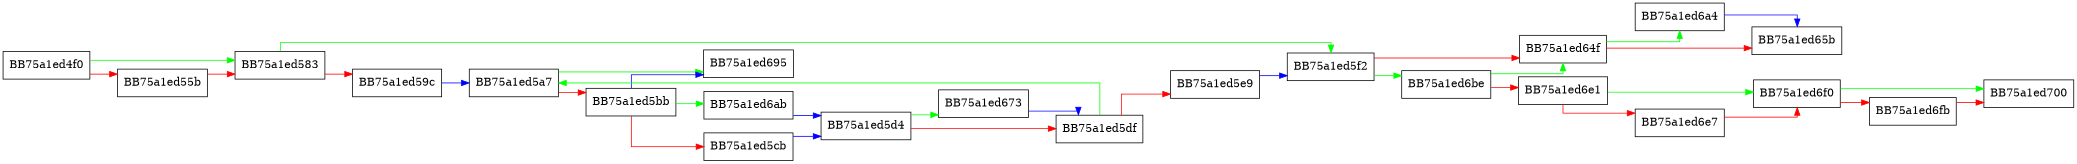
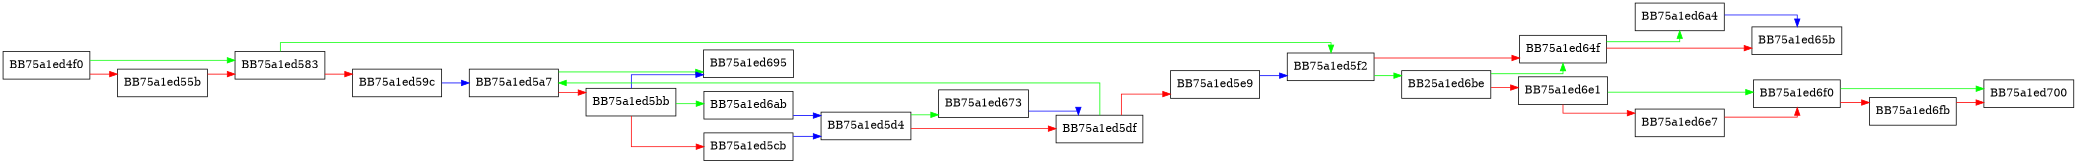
  digraph {
    rankdir=LR
    splines=ortho
    node [shape=box]
    edge [color=red]
    BB75a1ed4f0
    BB75a1ed583
    BB75a1ed55b
    BB75a1ed5f2
    BB75a1ed59c
-   BB75a1ed6be
+   BB75a1ed6be [label=BB25a1ed6be]
    BB75a1ed64f
    BB75a1ed5a7
    BB75a1ed6e1
    BB75a1ed6a4
    BB75a1ed65b
    BB75a1ed695
    BB75a1ed5bb
    BB75a1ed6ab
    BB75a1ed5cb
    BB75a1ed5d4
    BB75a1ed673
    BB75a1ed5df
    BB75a1ed5e9
    BB75a1ed6f0
    BB75a1ed6e7
    BB75a1ed700
    BB75a1ed6fb
    BB75a1ed4f0 -> BB75a1ed583 [color=green]
    BB75a1ed4f0 -> BB75a1ed55b
    BB75a1ed583 -> BB75a1ed5f2 [color=green]
    BB75a1ed583 -> BB75a1ed59c
    BB75a1ed55b -> BB75a1ed583
    BB75a1ed5f2 -> BB75a1ed6be [color=green]
    BB75a1ed5f2 -> BB75a1ed64f
    BB75a1ed59c -> BB75a1ed5a7 [color=blue]
    BB75a1ed6be -> BB75a1ed64f [color=green]
    BB75a1ed6be -> BB75a1ed6e1
    BB75a1ed64f -> BB75a1ed6a4 [color=green]
    BB75a1ed64f -> BB75a1ed65b
    BB75a1ed5a7 -> BB75a1ed695 [color=green]
    BB75a1ed5a7 -> BB75a1ed5bb
    BB75a1ed6e1 -> BB75a1ed6f0 [color=green]
    BB75a1ed6e1 -> BB75a1ed6e7
    BB75a1ed6a4 -> BB75a1ed65b [color=blue]
    BB75a1ed5bb -> BB75a1ed695 [color=blue]
    BB75a1ed5bb -> BB75a1ed6ab [color=green]
    BB75a1ed5bb -> BB75a1ed5cb
    BB75a1ed6ab -> BB75a1ed5d4 [color=blue]
    BB75a1ed5cb -> BB75a1ed5d4 [color=blue]
    BB75a1ed5d4 -> BB75a1ed673 [color=green]
    BB75a1ed5d4 -> BB75a1ed5df
    BB75a1ed673 -> BB75a1ed5df [color=blue]
    BB75a1ed5df -> BB75a1ed5a7 [color=green]
    BB75a1ed5df -> BB75a1ed5e9
    BB75a1ed5e9 -> BB75a1ed5f2 [color=blue]
    BB75a1ed6f0 -> BB75a1ed700 [color=green]
    BB75a1ed6f0 -> BB75a1ed6fb
    BB75a1ed6e7 -> BB75a1ed6f0
    BB75a1ed6fb -> BB75a1ed700
  }
